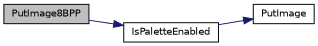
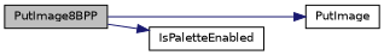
  digraph {
    rankdir=LR
    node [color=black fillcolor=white fontname=Helvetica fontsize=10 shape=record style=filled]
    edge [color=midnightblue fontname=Helvetica fontsize=10 labelfontname=Helvetica labelfontsize=10 style=solid]
    n1 [fillcolor=grey75 fontcolor=black height=0.2 label=PutImage8BPP width=0.4]
    n2 [height=0.2 label=PutImage width=0.4]
    n3 [height=0.2 label=IsPaletteEnabled width=0.4]
-   n3 -> n2
+   n1 -> n2
    n1 -> n3
  }
